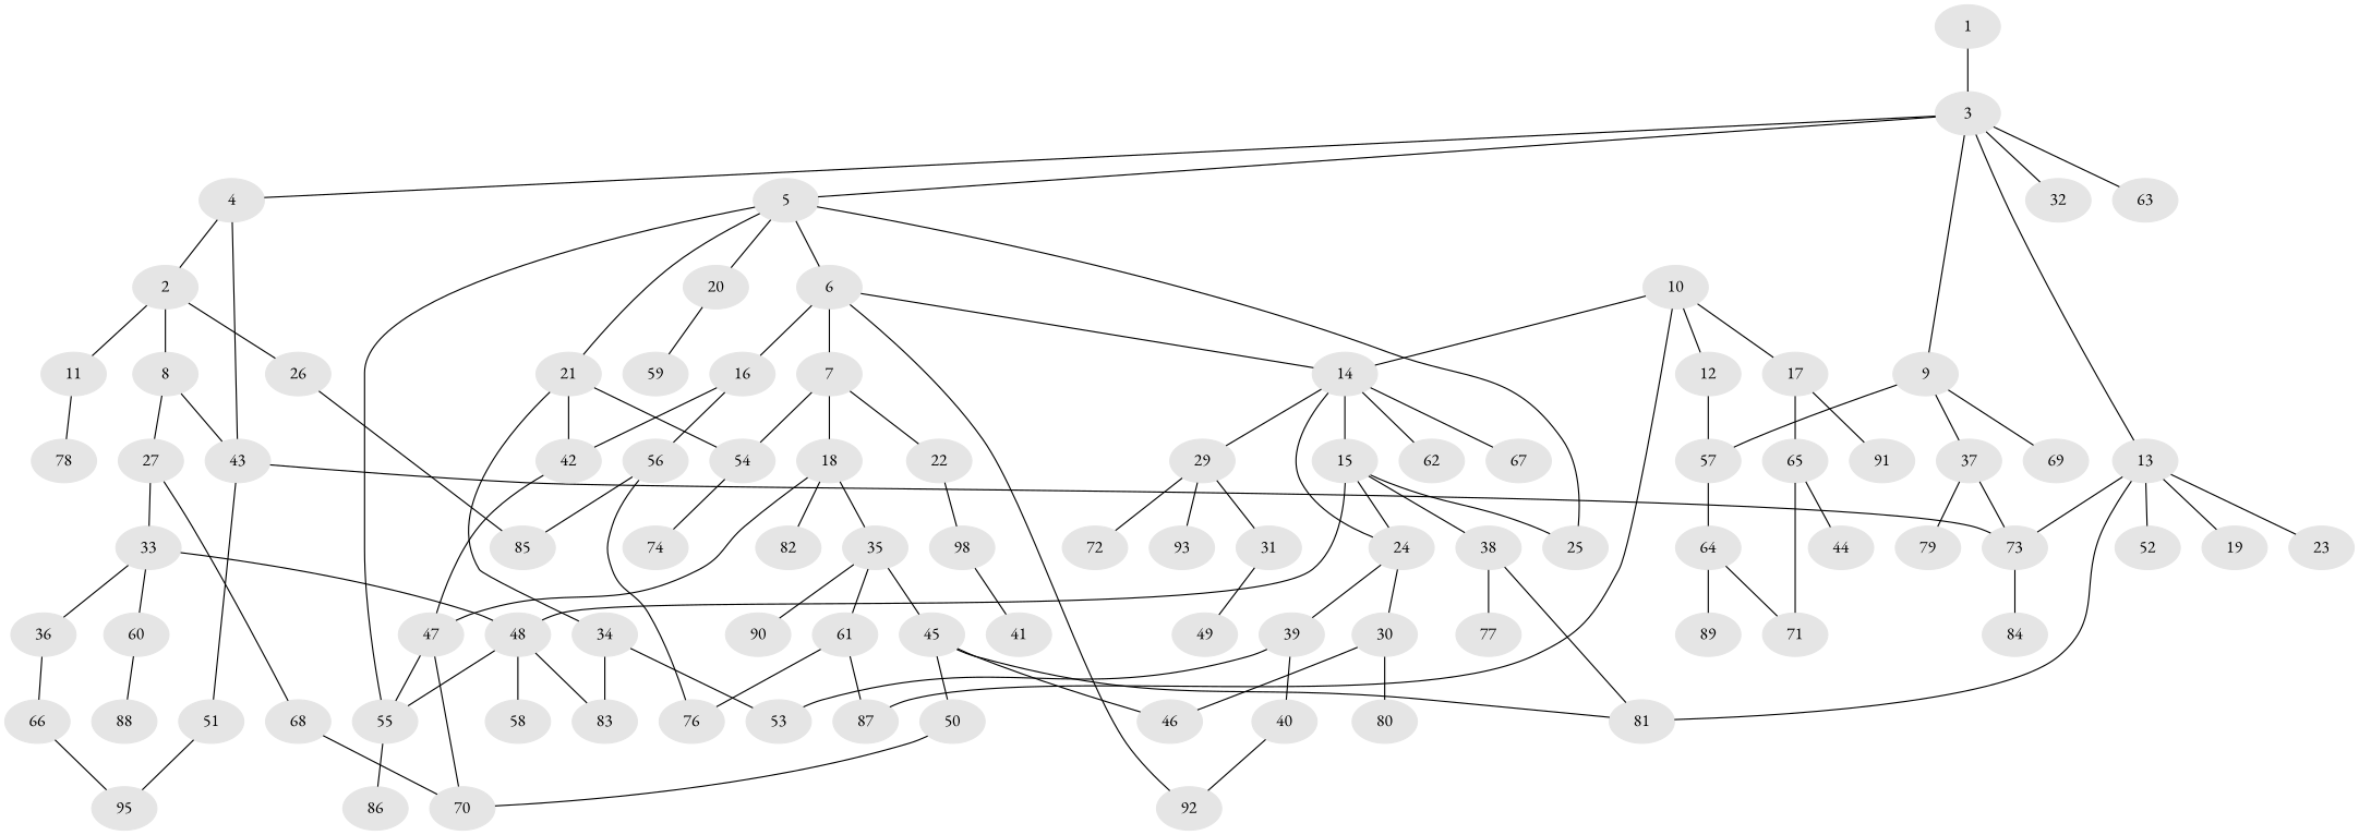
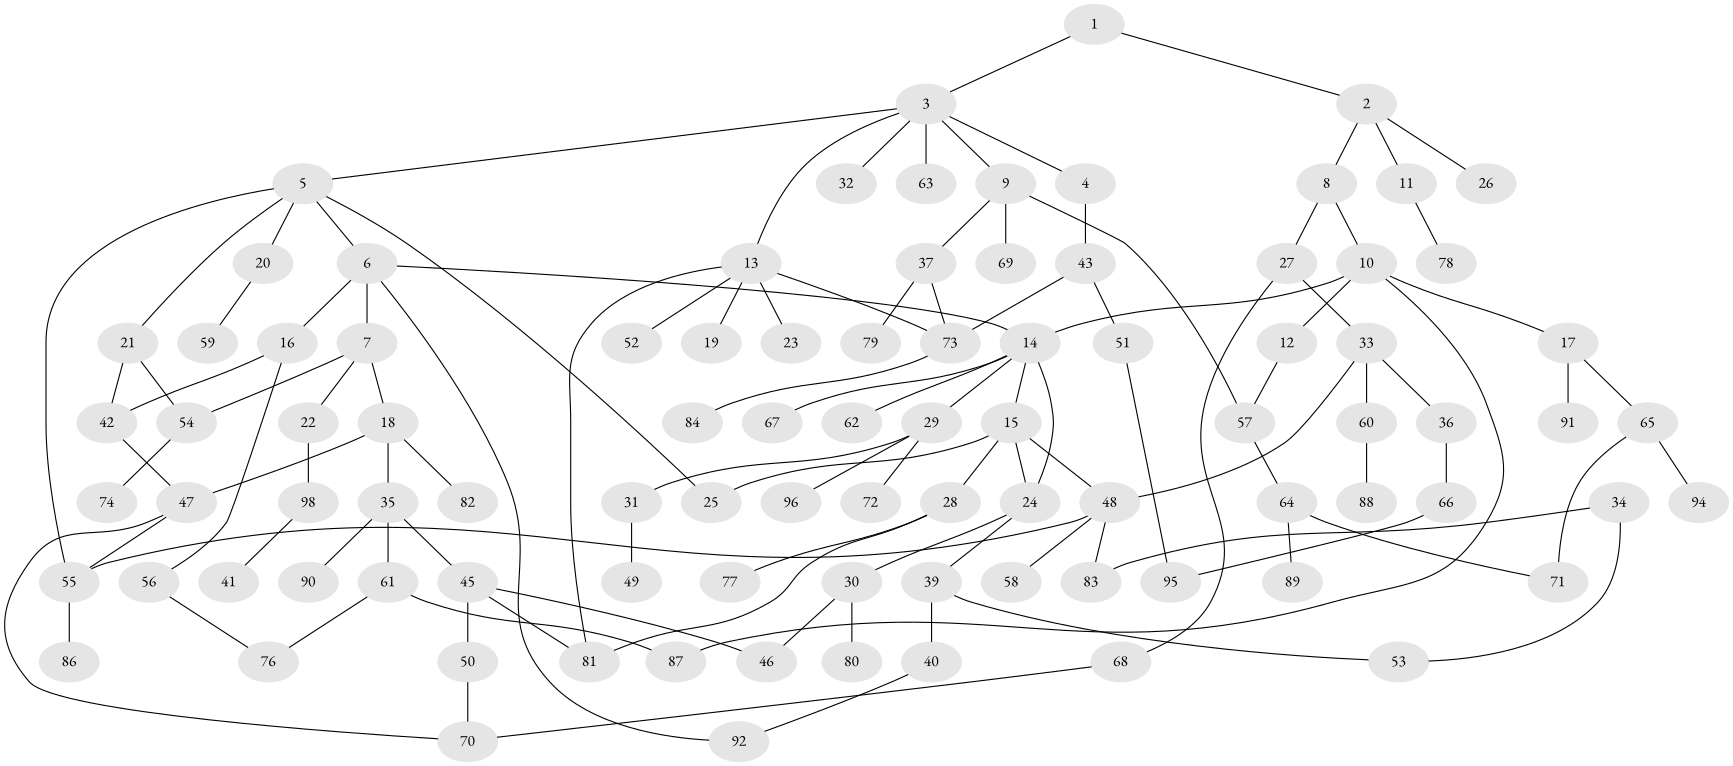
  graph {
    fontname="EB Garamond"
    node [color=gray90 fontname="EB Garamond" style=filled]
    edge [fontname="EB Garamond"]
    1
    2
    3
    8
    11
    26
    4
    5
    9
    13
    32
    63
    10
    27
    78
-   85
    43
    6
    20
    21
    25
    55
    37
    57
    69
    19
    23
    52
    73
    81
    51
    7
    14
    16
    92
    59
    54
    42
    34
    86
    18
    22
    15
    24
    29
    62
    67
    56
    35
    47
    82
    n52 [label=98]
    74
    12
    17
    87
    33
    68
    79
    64
    65
    91
    84
-   28 [label=38]
+   28
    48
    30
    39
    31
    72
-   93
+   93 [label=96]
    77
    58
    83
    76
    71
-   94 [label=44]
+   94
    45
    61
    90
    70
    53
    41
    46
    80
    40
    36
    60
    49
    66
    88
    50
    n92 [label=95]
    89
-   4 -- 2
+   1 -- 2
    1 -- 3
    2 -- 8
    2 -- 11
    2 -- 26
    3 -- 4
    3 -- 5
    3 -- 9
    3 -- 13
    3 -- 32
    3 -- 63
-   8 -- 43
+   8 -- 10
    8 -- 27
    11 -- 78
-   26 -- 85
    4 -- 43
    5 -- 6
    5 -- 20
    5 -- 21
    5 -- 25
    5 -- 55
    9 -- 37
    9 -- 57
    9 -- 69
    13 -- 19
    13 -- 23
    13 -- 52
    13 -- 73
    13 -- 81
    10 -- 14
    10 -- 12
    10 -- 17
    10 -- 87
    27 -- 33
    27 -- 68
    43 -- 73
    43 -- 51
    6 -- 7
    6 -- 14
    6 -- 16
    6 -- 92
    20 -- 59
    21 -- 54
    21 -- 42
-   21 -- 34
    55 -- 86
    37 -- 73
    37 -- 79
    57 -- 64
    73 -- 84
    51 -- n92
    7 -- 54
    7 -- 18
    7 -- 22
    14 -- 15
    14 -- 24
    14 -- 29
    14 -- 62
    14 -- 67
    16 -- 42
    16 -- 56
    54 -- 74
    42 -- 47
    34 -- 83
    34 -- 53
    18 -- 35
    18 -- 47
    18 -- 82
    22 -- n52
    15 -- 25
    15 -- 24
    15 -- 28
    15 -- 48
    24 -- 30
    24 -- 39
    29 -- 31
    29 -- 72
    29 -- 93
-   56 -- 85
    56 -- 76
    35 -- 45
    35 -- 61
    35 -- 90
    47 -- 55
    47 -- 70
    n52 -- 41
    12 -- 57
    17 -- 65
    17 -- 91
    33 -- 48
    33 -- 36
    33 -- 60
    68 -- 70
    64 -- 71
    64 -- 89
    65 -- 71
    65 -- 94
    28 -- 81
    28 -- 77
    48 -- 55
    48 -- 58
    48 -- 83
    30 -- 46
    30 -- 80
    39 -- 53
    39 -- 40
    31 -- 49
    45 -- 81
    45 -- 46
    45 -- 50
    61 -- 87
    61 -- 76
    40 -- 92
    36 -- 66
    60 -- 88
    66 -- n92
    50 -- 70
  }
